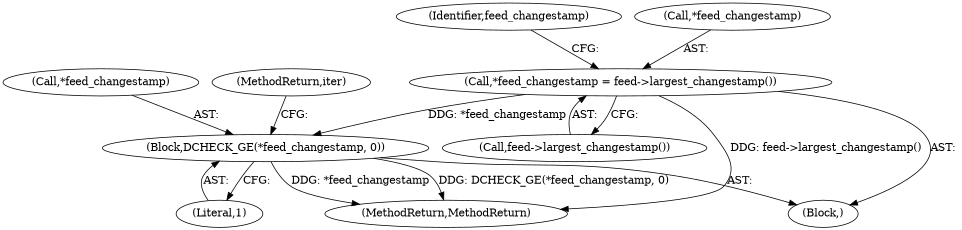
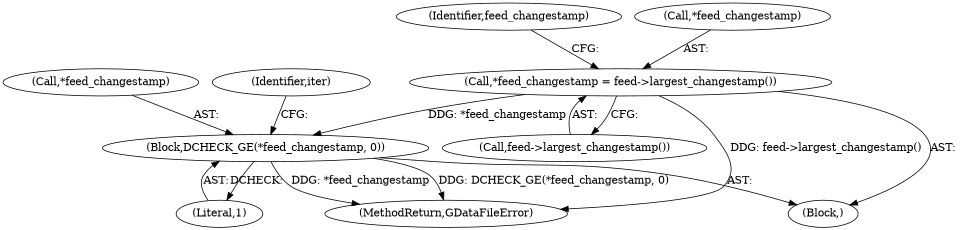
  digraph {
    n1 [label="(Call,*feed_changestamp = feed->largest_changestamp())"]
    n2 [label="(Block,DCHECK_GE(*feed_changestamp, 0))"]
    n3 [label="(Block,)"]
    n4 [label="(Call,feed->largest_changestamp())"]
-   n5 [label="(MethodReturn,MethodReturn)"]
+   n5 [label="(MethodReturn,GDataFileError)"]
    n6 [label="(Literal,1)"]
    n7 [label="(Identifier,feed_changestamp)"]
-   n8 [label="(MethodReturn,iter)"]
+   n8 [label="(Identifier,iter)"]
    n9 [label="(Call,*feed_changestamp)"]
    n10 [label="(Call,*feed_changestamp)"]
    n1 -> n2 [label="DDG: *feed_changestamp"]
    n1 -> n3 [label="AST: "]
    n1 -> n4 [label="CFG: "]
    n1 -> n5 [label="DDG: feed->largest_changestamp()"]
    n2 -> n3 [label="AST: "]
    n2 -> n5 [label="DDG: *feed_changestamp"]
    n2 -> n5 [label="DDG: DCHECK_GE(*feed_changestamp, 0)"]
-   n2 -> n6 [label="CFG: "]
+   n2 -> n6 [label="DCHECK: "]
    n4 -> n1 [label="AST: "]
    n6 -> n2 [label="AST: "]
    n7 -> n1 [label="CFG: "]
    n8 -> n2 [label="CFG: "]
    n9 -> n2 [label="AST: "]
    n10 -> n1 [label="AST: "]
  }
